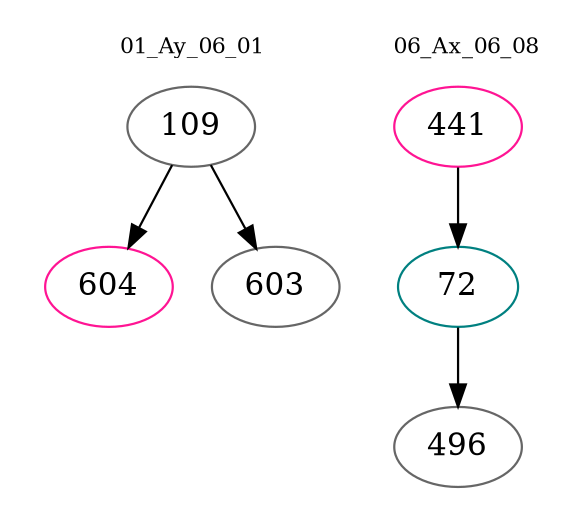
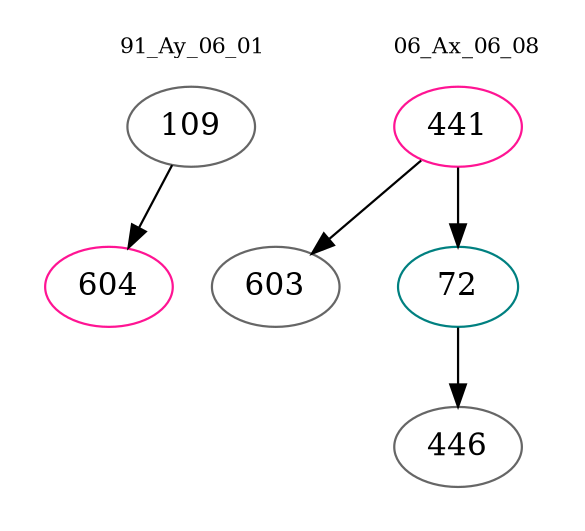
  digraph {
    node [color=gray40]
    edge [color=black]
    n1 [label=109]
    n2 [label=603]
    n3 [color=deeppink label=604]
    n4 [color=teal label=72]
-   n5 [label=496]
+   n5 [label=446]
    n6 [color=deeppink label=441]
    subgraph cluster_1 {
      color=white
      fontsize=10
-     label="01_Ay_06_01"
+     label="91_Ay_06_01"
      n1
      n2
      n3
    }
    subgraph cluster_2 {
      color=white
      fontsize=10
      label="06_Ax_06_08"
      n4
      n5
      n6
    }
-   n1 -> n2
+   n6 -> n2
    n1 -> n3
    n4 -> n5
    n6 -> n4
  }
